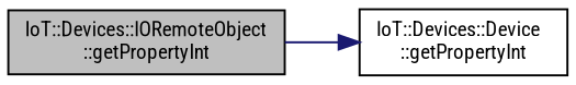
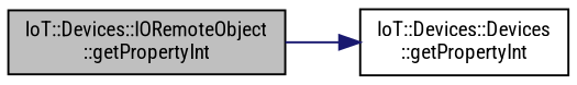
  digraph {
    rankdir=LR
    fontname="Roboto Condensed"
    node [color=black fontname="Roboto Condensed" fontsize=10 shape=record style=filled]
    n1 [fillcolor=grey75 fontcolor=black height=0.2 label="IoT::Devices::IORemoteObject\l::getPropertyInt" width=0.4]
-   n2 [fillcolor=white height=0.2 label="IoT::Devices::Device\l::getPropertyInt" width=0.4]
+   n2 [fillcolor=white height=0.2 label="IoT::Devices::Devices\l::getPropertyInt" width=0.4]
    n1 -> n2 [color=midnightblue fontname="Roboto Condensed" fontsize=10 labelfontname=Helvetica labelfontsize=10 style=solid]
  }
